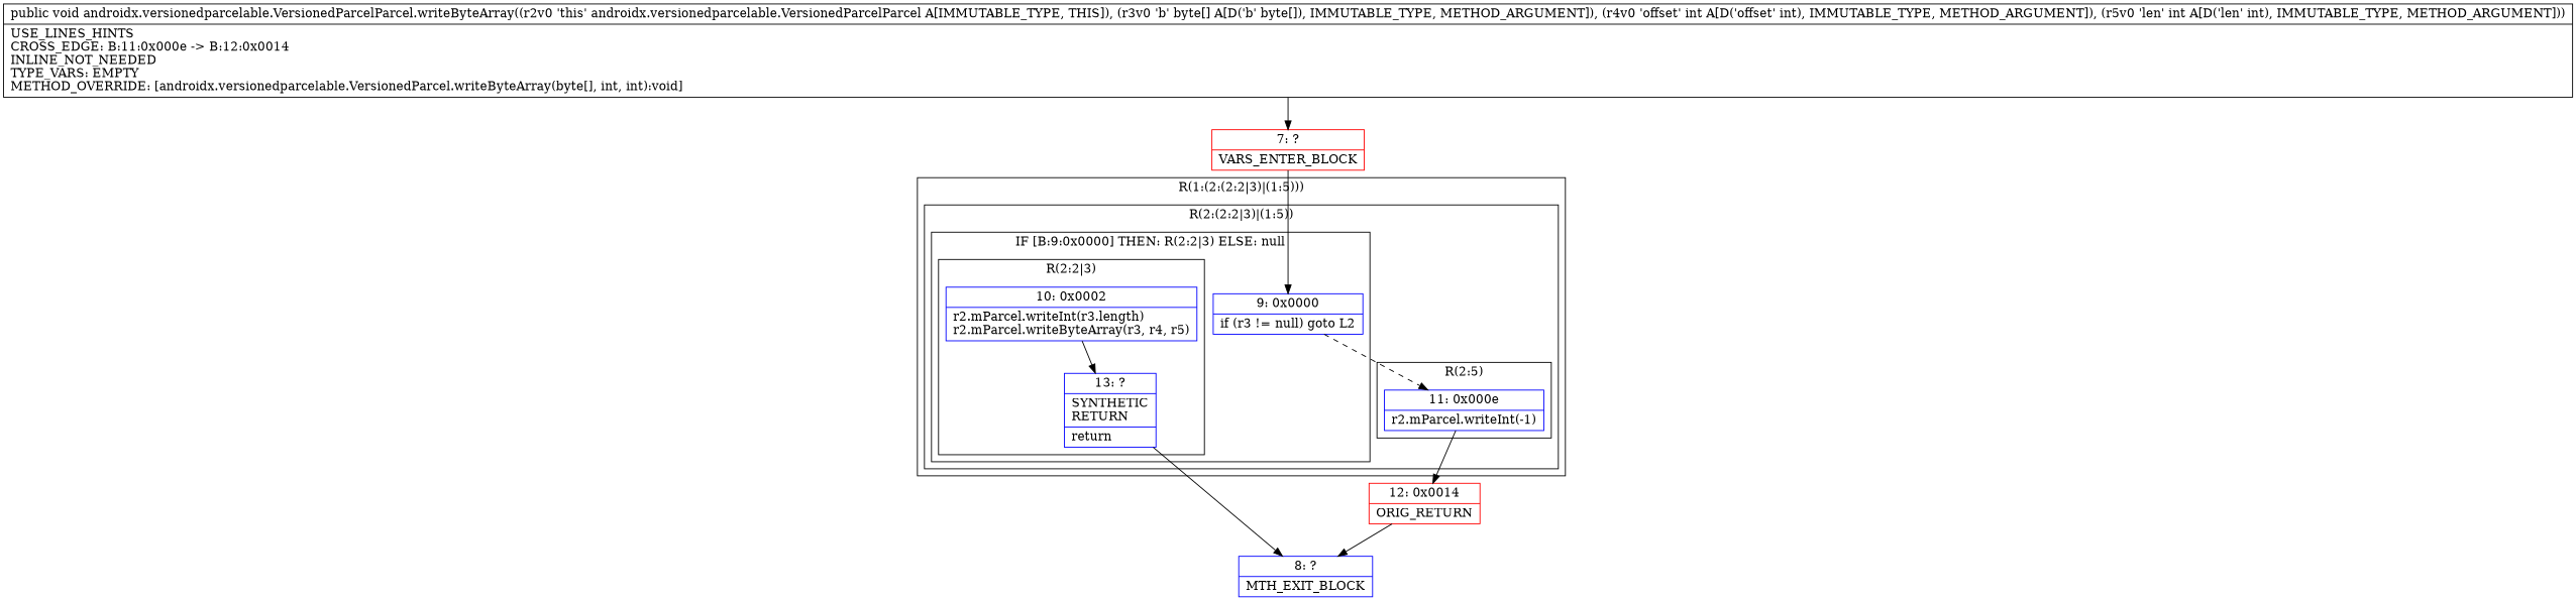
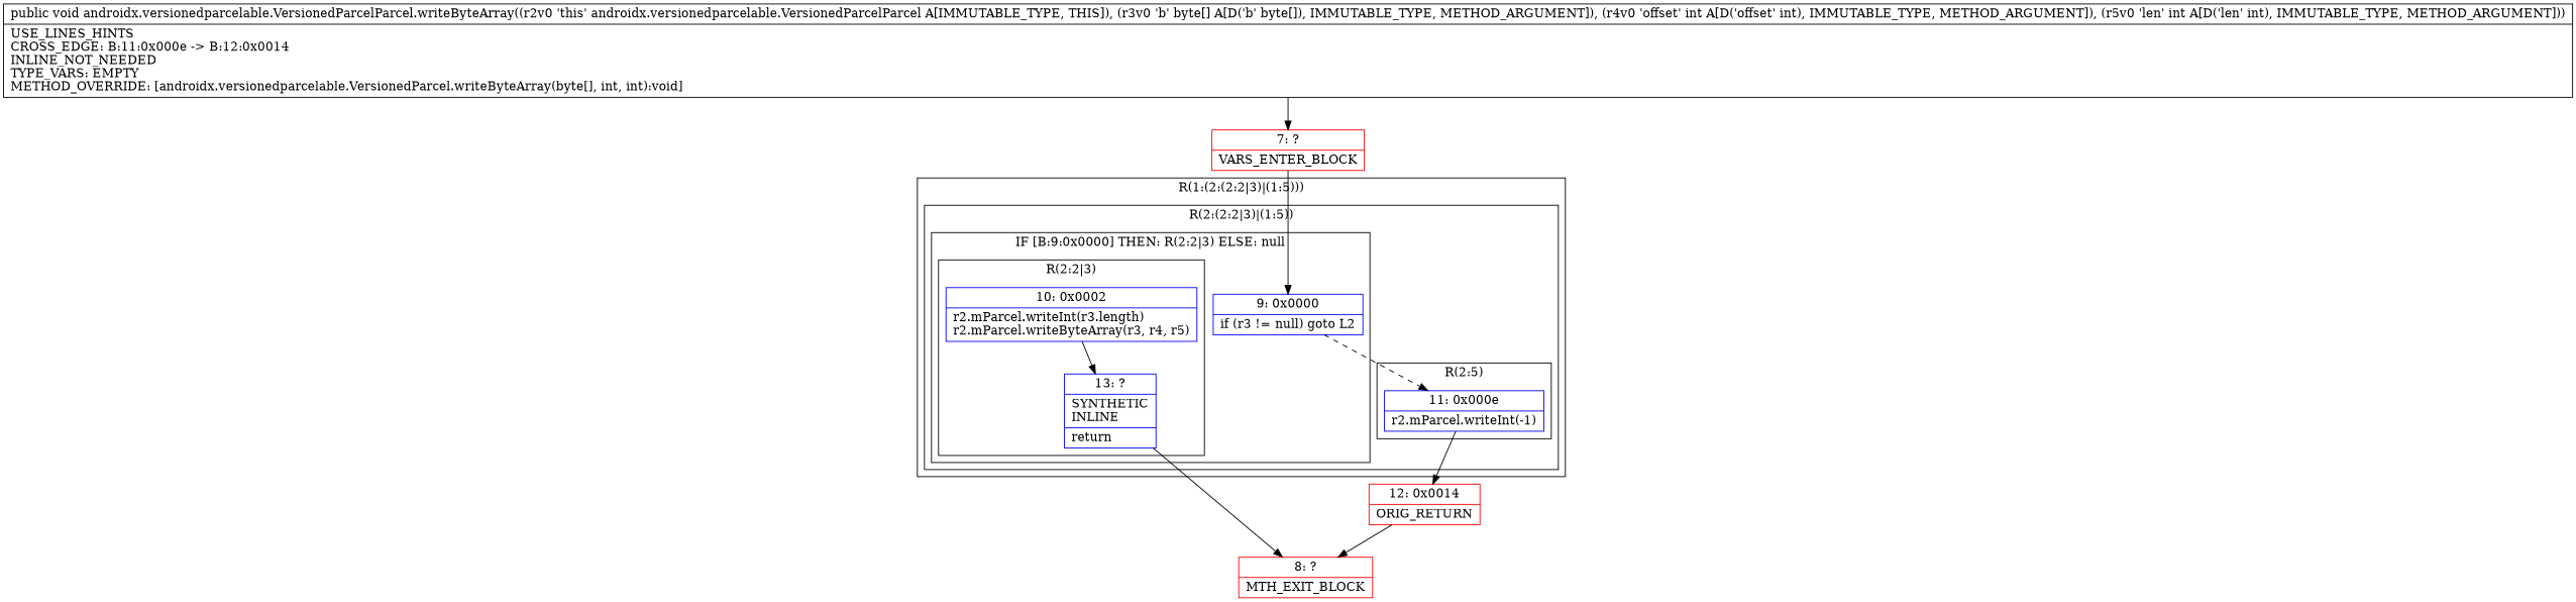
  digraph {
    node [color=blue shape=record]
    n1 [label="{10\:\ 0x0002|r2.mParcel.writeInt(r3.length)\lr2.mParcel.writeByteArray(r3, r4, r5)\l}"]
-   n2 [label="{13\:\ ?|SYNTHETIC\lRETURN\l|return\l}"]
+   n2 [label="{13\:\ ?|SYNTHETIC\lINLINE\l|return\l}"]
    n3 [label="{9\:\ 0x0000|if (r3 != null) goto L2\l}"]
    n4 [label="{11\:\ 0x000e|r2.mParcel.writeInt(\-1)\l}"]
-   n5 [label="{8\:\ ?|MTH_EXIT_BLOCK\l}"]
+   n5 [color=red label="{8\:\ ?|MTH_EXIT_BLOCK\l}"]
    n6 [color=red label="{12\:\ 0x0014|ORIG_RETURN\l}"]
    n7 [color=red label="{7\:\ ?|VARS_ENTER_BLOCK\l}"]
    n8 [label="{public void androidx.versionedparcelable.VersionedParcelParcel.writeByteArray((r2v0 'this' androidx.versionedparcelable.VersionedParcelParcel A[IMMUTABLE_TYPE, THIS]), (r3v0 'b' byte[] A[D('b' byte[]), IMMUTABLE_TYPE, METHOD_ARGUMENT]), (r4v0 'offset' int A[D('offset' int), IMMUTABLE_TYPE, METHOD_ARGUMENT]), (r5v0 'len' int A[D('len' int), IMMUTABLE_TYPE, METHOD_ARGUMENT]))  | USE_LINES_HINTS\lCROSS_EDGE: B:11:0x000e \-\> B:12:0x0014\lINLINE_NOT_NEEDED\lTYPE_VARS: EMPTY\lMETHOD_OVERRIDE: [androidx.versionedparcelable.VersionedParcel.writeByteArray(byte[], int, int):void]\l}" color=""]
    subgraph cluster_1 {
      label="R(1:(2:(2:2|3)|(1:5)))"
      subgraph cluster_2 {
        label="R(2:(2:2|3)|(1:5))"
        subgraph cluster_3 {
          label="IF [B:9:0x0000] THEN: R(2:2|3) ELSE: null"
          n3
          subgraph cluster_4 {
            label="R(2:2|3)"
            n1
            n2
          }
        }
        subgraph cluster_5 {
          label="R(2:5)"
          n4
        }
      }
    }
    n1 -> n2
    n2 -> n5
    n3 -> n4 [style=dashed]
    n4 -> n6
    n6 -> n5
    n7 -> n3
    n8 -> n7
  }
